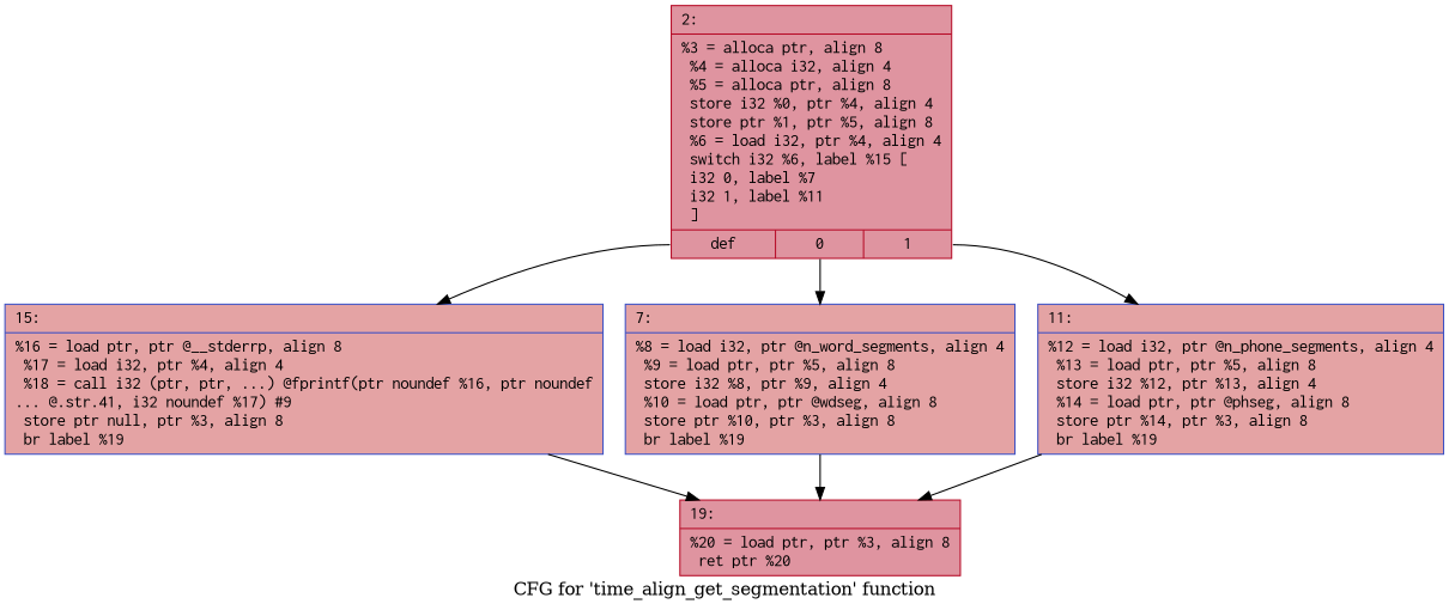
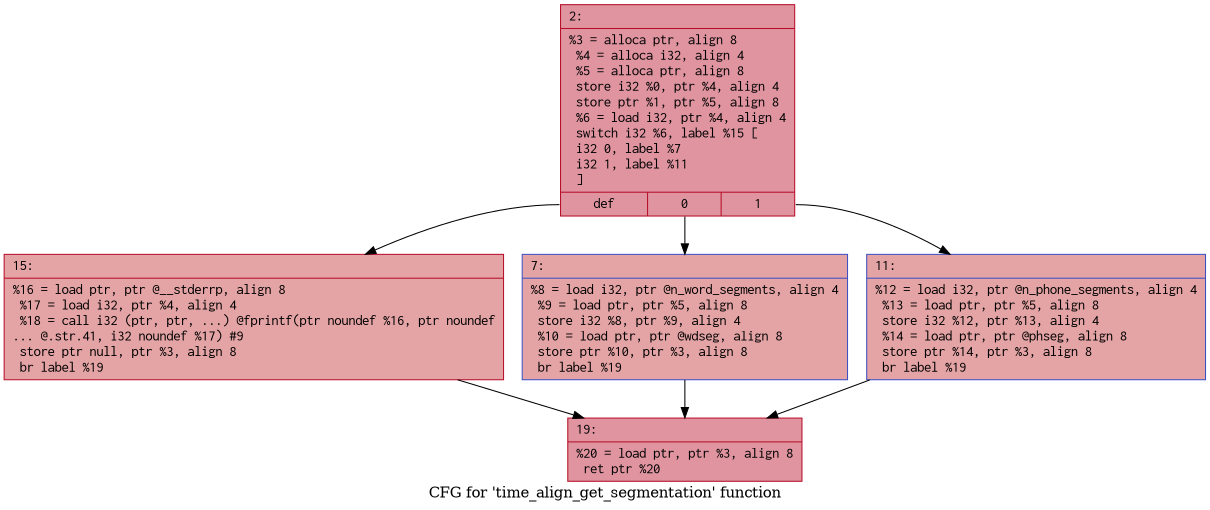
  digraph {
    label="CFG for 'time_align_get_segmentation' function"
    node [color="#3d50c3ff" fillcolor="#c32e3170" fontname=Courier shape=record style=filled]
    n1 [color="#b70d28ff" fillcolor="#b70d2870" label="{2:\l|  %3 = alloca ptr, align 8\l  %4 = alloca i32, align 4\l  %5 = alloca ptr, align 8\l  store i32 %0, ptr %4, align 4\l  store ptr %1, ptr %5, align 8\l  %6 = load i32, ptr %4, align 4\l  switch i32 %6, label %15 [\l    i32 0, label %7\l    i32 1, label %11\l  ]\l|{<s0>def|<s1>0|<s2>1}}"]
-   n2 [label="{15:\l|  %16 = load ptr, ptr @__stderrp, align 8\l  %17 = load i32, ptr %4, align 4\l  %18 = call i32 (ptr, ptr, ...) @fprintf(ptr noundef %16, ptr noundef\l... @.str.41, i32 noundef %17) #9\l  store ptr null, ptr %3, align 8\l  br label %19\l}"]
+   n2 [color="#b70d28ff" label="{15:\l|  %16 = load ptr, ptr @__stderrp, align 8\l  %17 = load i32, ptr %4, align 4\l  %18 = call i32 (ptr, ptr, ...) @fprintf(ptr noundef %16, ptr noundef\l... @.str.41, i32 noundef %17) #9\l  store ptr null, ptr %3, align 8\l  br label %19\l}"]
    n3 [label="{7:\l|  %8 = load i32, ptr @n_word_segments, align 4\l  %9 = load ptr, ptr %5, align 8\l  store i32 %8, ptr %9, align 4\l  %10 = load ptr, ptr @wdseg, align 8\l  store ptr %10, ptr %3, align 8\l  br label %19\l}"]
    n4 [label="{11:\l|  %12 = load i32, ptr @n_phone_segments, align 4\l  %13 = load ptr, ptr %5, align 8\l  store i32 %12, ptr %13, align 4\l  %14 = load ptr, ptr @phseg, align 8\l  store ptr %14, ptr %3, align 8\l  br label %19\l}"]
    n5 [color="#b70d28ff" fillcolor="#b70d2870" label="{19:\l|  %20 = load ptr, ptr %3, align 8\l  ret ptr %20\l}"]
    n1 -> n2 [tailport=s0]
    n1 -> n3 [tailport=s1]
    n1 -> n4 [tailport=s2]
    n2 -> n5
    n3 -> n5
    n4 -> n5
  }
